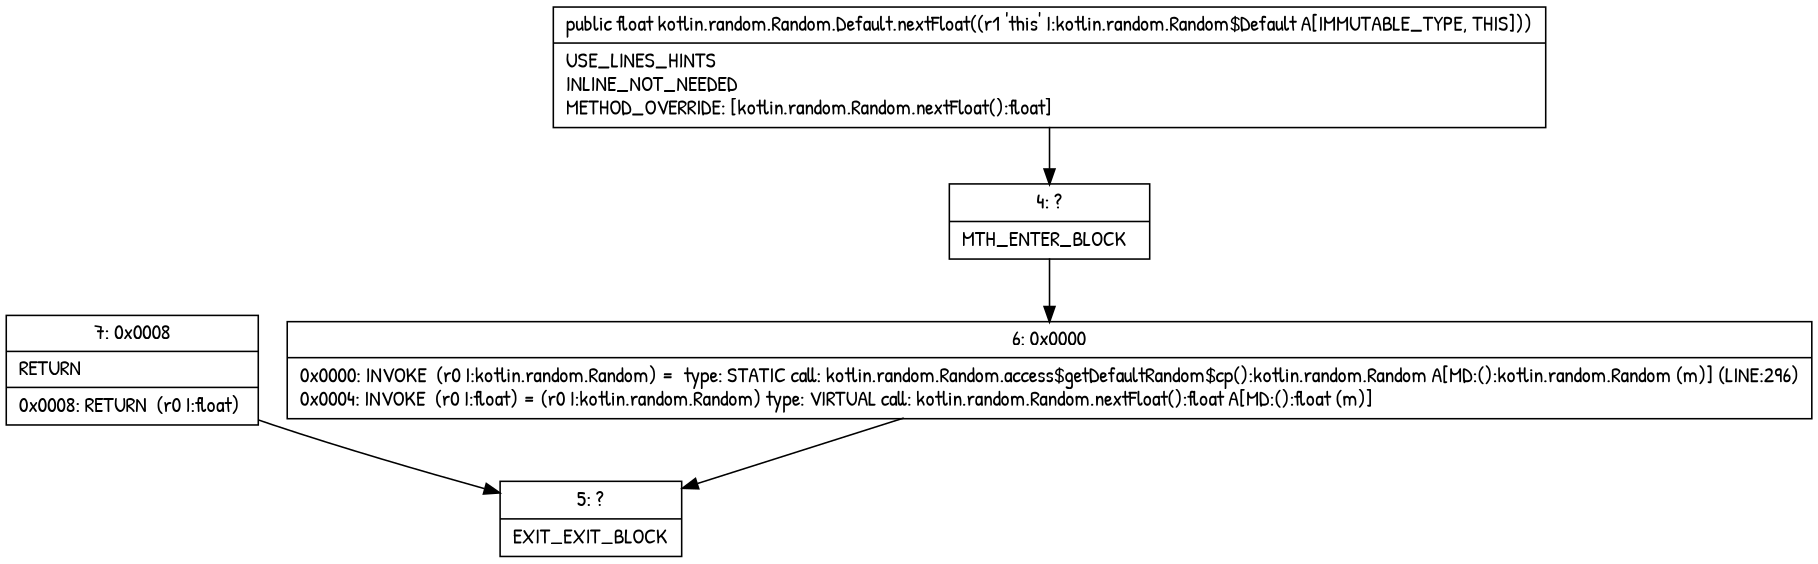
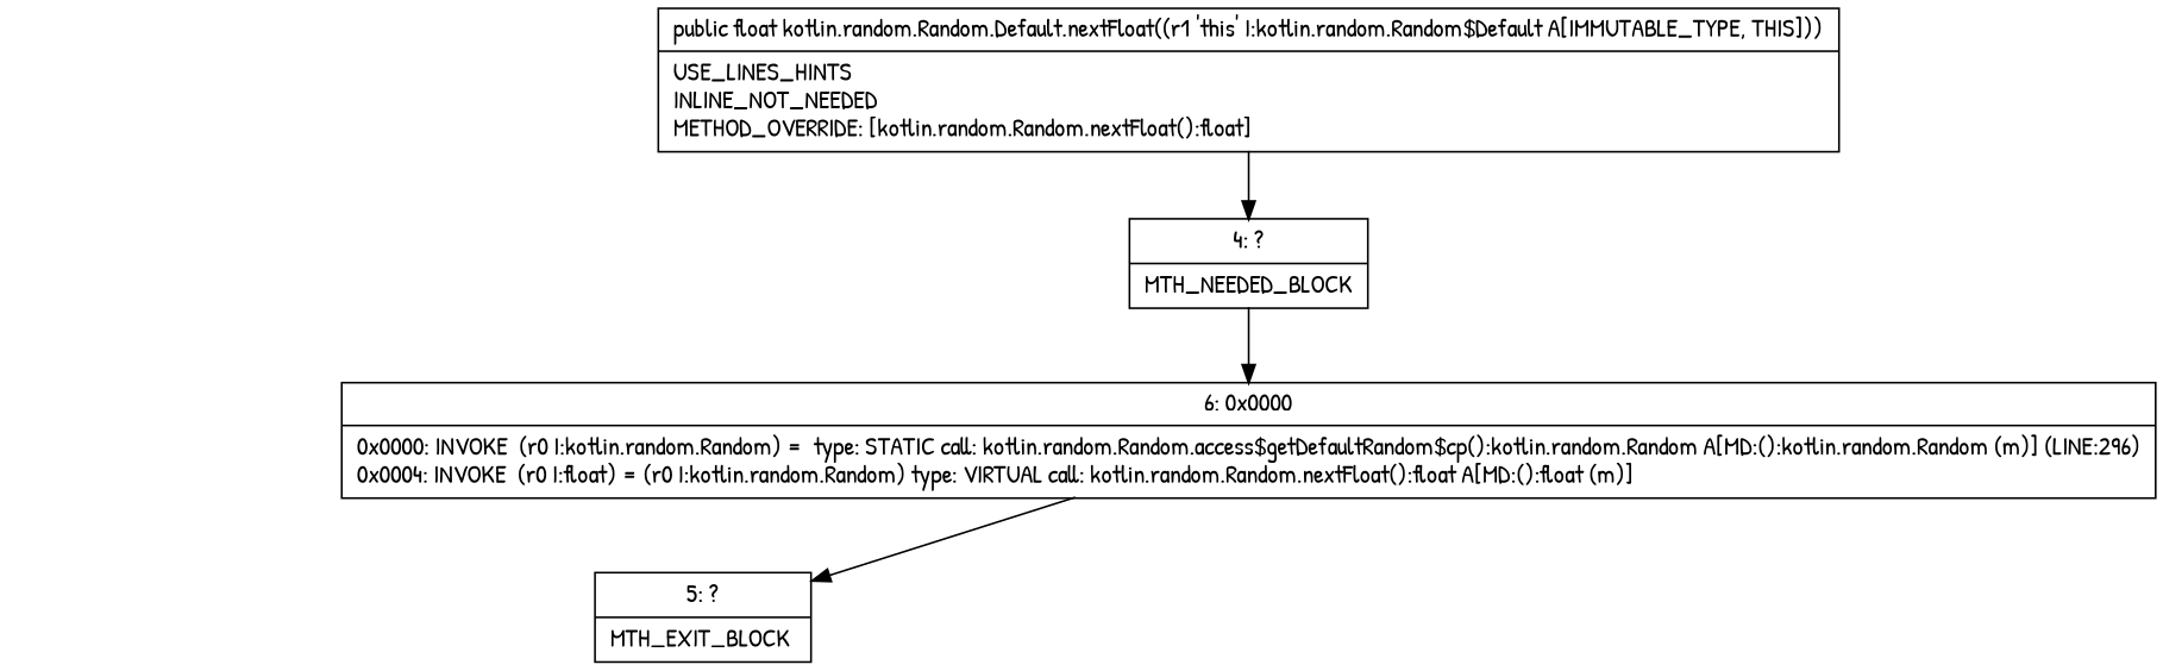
  digraph {
    fontname="Patrick Hand"
    node [fontname="Patrick Hand" shape=record]
    edge [fontname="Patrick Hand"]
-   n1 [label="{4\:\ ?|MTH_ENTER_BLOCK\l}"]
+   n1 [label="{4\:\ ?|MTH_NEEDED_BLOCK\l}"]
    n2 [label="{6\:\ 0x0000|0x0000: INVOKE  (r0 I:kotlin.random.Random) =  type: STATIC call: kotlin.random.Random.access$getDefaultRandom$cp():kotlin.random.Random A[MD:():kotlin.random.Random (m)] (LINE:296)\l0x0004: INVOKE  (r0 I:float) = (r0 I:kotlin.random.Random) type: VIRTUAL call: kotlin.random.Random.nextFloat():float A[MD:():float (m)]\l}"]
-   n3 [label="{5\:\ ?|EXIT_EXIT_BLOCK\l}"]
-   n4 [label="{7\:\ 0x0008|RETURN\l|0x0008: RETURN  (r0 I:float) \l}"]
+   n3 [label="{5\:\ ?|MTH_EXIT_BLOCK\l}"]
    n5 [label="{public float kotlin.random.Random.Default.nextFloat((r1 'this' I:kotlin.random.Random$Default A[IMMUTABLE_TYPE, THIS]))  | USE_LINES_HINTS\lINLINE_NOT_NEEDED\lMETHOD_OVERRIDE: [kotlin.random.Random.nextFloat():float]\l}"]
    n1 -> n2
    n2 -> n3
-   n4 -> n3
    n5 -> n1
  }
